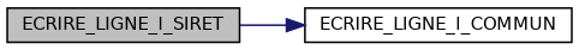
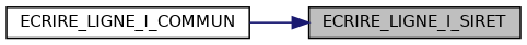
  digraph {
    rankdir=LR
    node [color=black fontname=Helvetica fontsize=10 shape=record style=filled]
    n1 [fillcolor=grey75 fontcolor=black height=0.2 label=ECRIRE_LIGNE_l_SIRET width=0.4]
    n2 [fillcolor=white height=0.2 label=ECRIRE_LIGNE_l_COMMUN width=0.4]
-   n1 -> n2 [color=midnightblue fontname=Helvetica fontsize=10 labelfontname=Helvetica labelfontsize=10 style=solid]
+   n2 -> n1 [color=midnightblue fontname=Helvetica fontsize=10 labelfontname=Helvetica labelfontsize=10 style=solid]
  }
